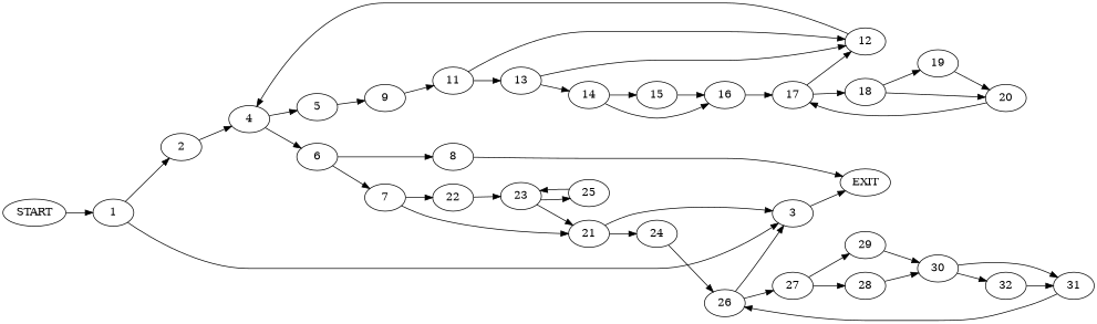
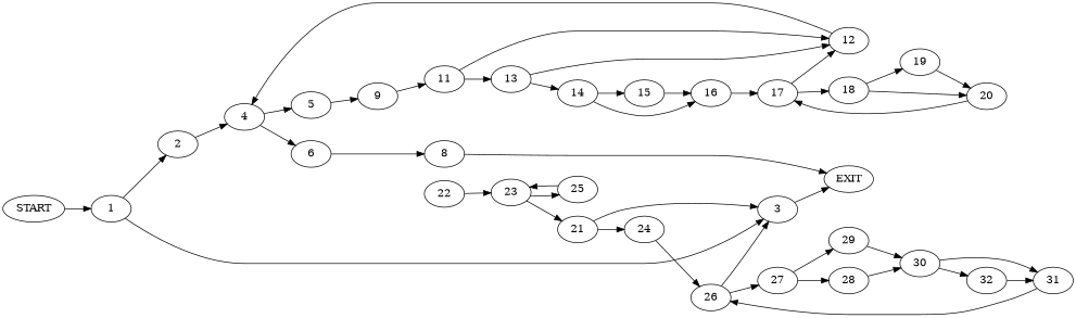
  digraph {
    rankdir=LR
    n1 [label=START]
    1
    2
    3
    n5 [label=EXIT]
    4
    5
    6
    9
-   7
    8
    11
    21
    22
    24
    23
    12
    13
    14
    15
    16
    17
    18
    19
    20
    26
    25
    27
    28
    29
    30
    31
    32
    n1 -> 1
    1 -> 2
    1 -> 3
    2 -> 4
    3 -> n5
    4 -> 5
    4 -> 6
    5 -> 9
-   6 -> 7
    6 -> 8
    9 -> 11
-   7 -> 21
-   7 -> 22
    8 -> n5
    11 -> 12
    11 -> 13
    21 -> 3
    21 -> 24
    22 -> 23
    24 -> 26
    23 -> 21
    23 -> 25
    12 -> 4
    13 -> 12
    13 -> 14
    14 -> 15
    14 -> 16
    15 -> 16
    16 -> 17
    17 -> 12
    17 -> 18
    18 -> 19
    18 -> 20
    19 -> 20
    20 -> 17
    26 -> 3
    26 -> 27
    25 -> 23
    27 -> 28
    27 -> 29
    28 -> 30
    29 -> 30
    30 -> 31
    30 -> 32
    31 -> 26
    32 -> 31
  }
